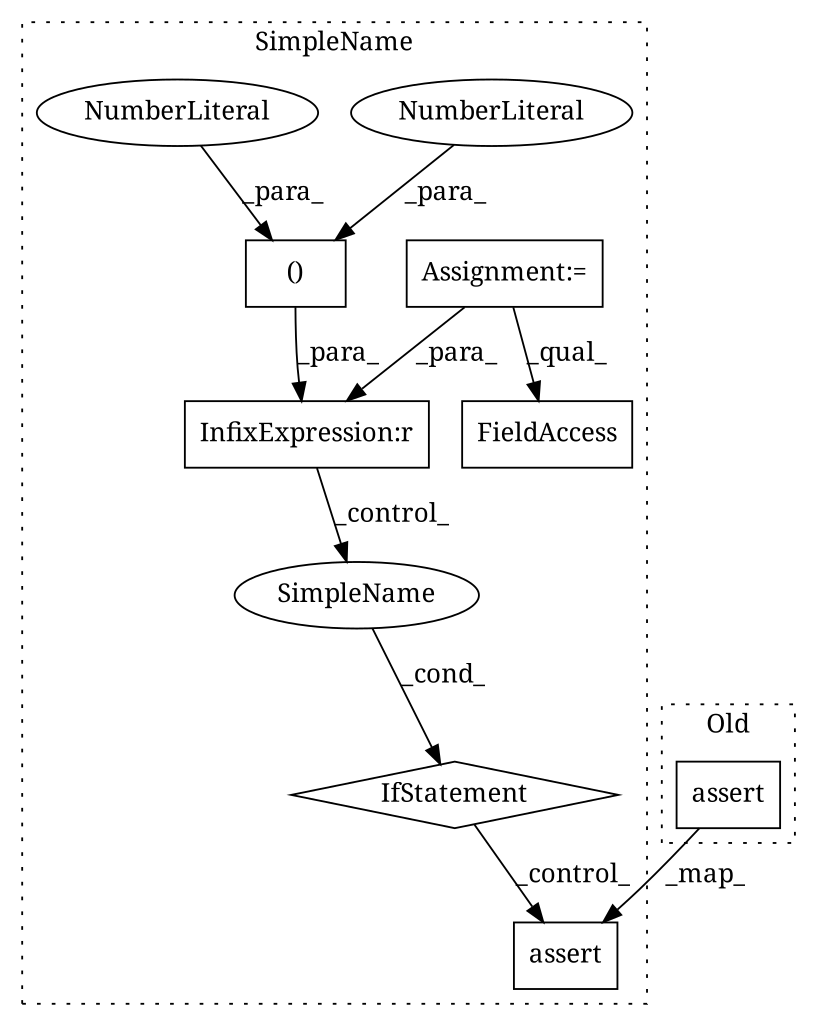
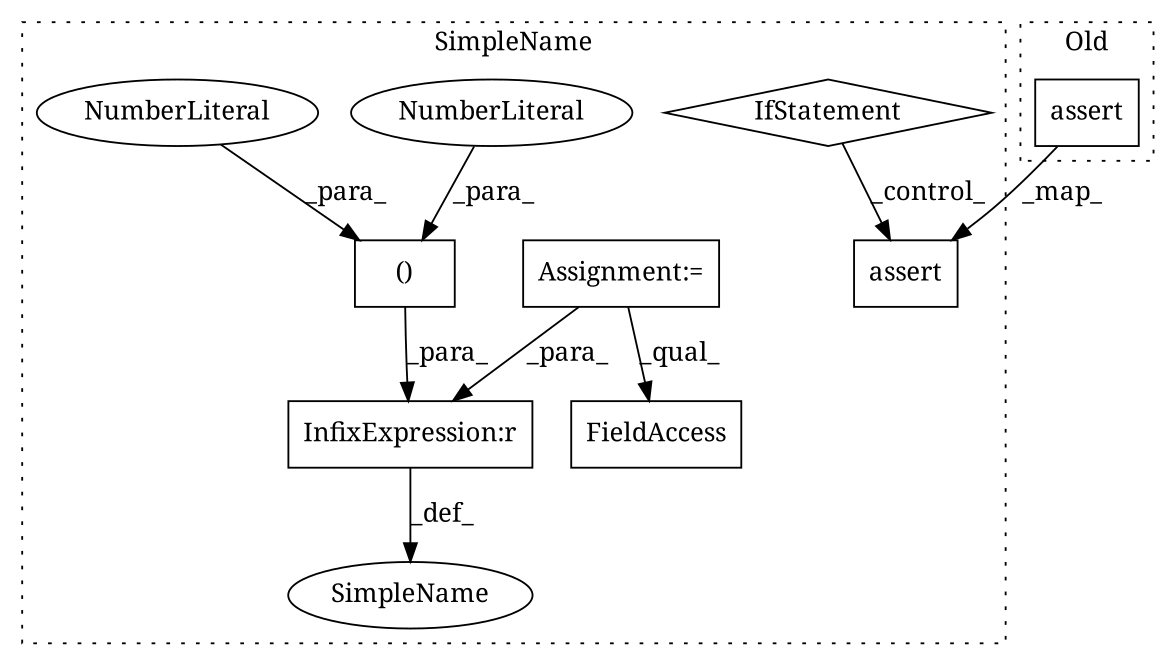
  digraph {
    fontname="Noto Serif"
    node [a=32 fontname="Noto Serif" l="24,1" s=5676 shape=box]
    edge [fontname="Noto Serif"]
    n1 [label=assert s="5725,5754"]
    n2 [a=25 l="4,3" label=IfStatement s="5645,5691" shape=diamond]
    n3 [a=42 label=SimpleName shape=ellipse l="" s=""]
    n4 [a=27 l=11 label="InfixExpression:r" s=5665]
    n5 [a=22 l=16 label=FieldAccess s=5649]
    n6 [a=7 l=3 label="Assignment:=" s=5114]
    n7 [a=106 l=15 label="()"]
    n8 [a=34 l=1 label=NumberLiteral shape=ellipse]
    n9 [a=34 l=1 label=NumberLiteral s=5690 shape=ellipse]
    n10 [label=assert s="5362,5391"]
    subgraph cluster_1 {
      label=SimpleName
      style=dotted
      n1
      n2
      n3
      n4
      n5
      n6
      n7
      n8
      n9
    }
    subgraph cluster_2 {
      label=Old
      style=dotted
      n10
    }
    n2 -> n1 [label=_control_]
-   n3 -> n2 [label=_cond_]
-   n4 -> n3 [label=_control_]
+   n4 -> n3 [label=_def_]
    n6 -> n4 [label=_para_]
    n6 -> n5 [label=_qual_]
    n7 -> n4 [label=_para_]
    n8 -> n7 [label=_para_]
    n9 -> n7 [label=_para_]
    n10 -> n1 [label=_map_]
  }
